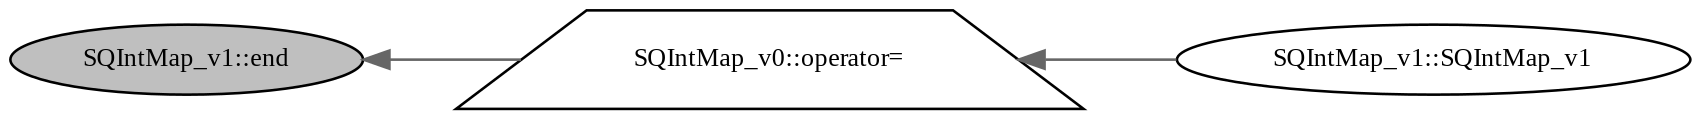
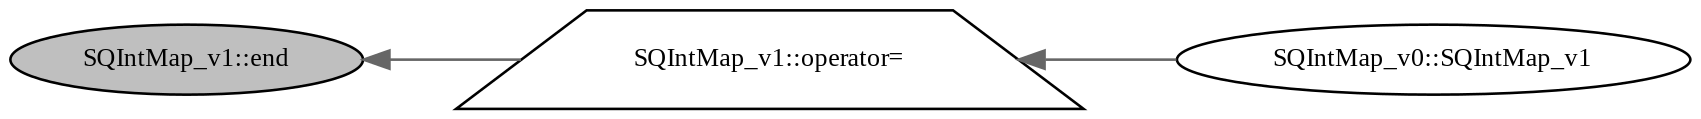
  digraph {
    fontname="Liberation Serif"
    rankdir=LR
    node [color=black fontname="Liberation Serif" fontsize=10 shape=ellipse]
    edge [color=gray40 dir=back fontname="Liberation Serif" fontsize=10 labelfontname=FreeSans labelfontsize=10 style=solid]
    n1 [fillcolor=grey75 fontcolor=black height=0.2 label="SQIntMap_v1::end" style=filled width=0.4]
-   n2 [height=0.2 label="SQIntMap_v0::operator=" shape=trapezium width=0.4]
-   n3 [height=0.2 label="SQIntMap_v1::SQIntMap_v1" width=0.4]
+   n2 [height=0.2 label="SQIntMap_v1::operator=" shape=trapezium width=0.4]
+   n3 [height=0.2 label="SQIntMap_v0::SQIntMap_v1" width=0.4]
    n1 -> n2
    n2 -> n3
  }
